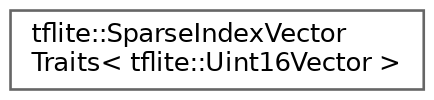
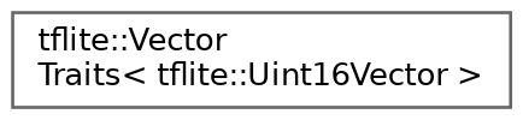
  digraph {
    rankdir=LR
-   n1 [color=grey40 fillcolor=white fontname=Helvetica fontsize=10 height=0.2 label="tflite::SparseIndexVector\lTraits\< tflite::Uint16Vector \>" shape=box style=filled width=0.4]
+   n1 [color=grey40 fillcolor=white fontname=Helvetica fontsize=10 height=0.2 label="tflite::Vector\lTraits\< tflite::Uint16Vector \>" shape=box style=filled width=0.4]
  }
